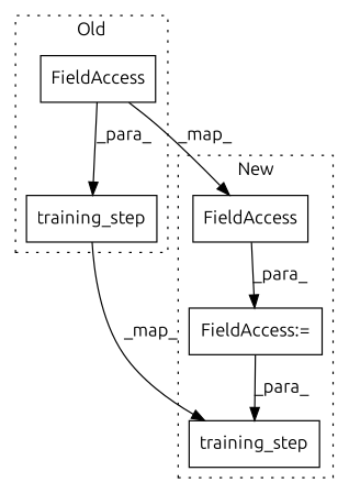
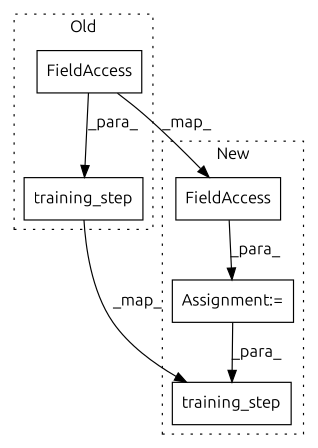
  digraph {
    fontname=Ubuntu
    node [a=32 l="14,1" shape=box fontname=Ubuntu]
    edge [fontname=Ubuntu]
    n1 [label=training_step s="5009,5047"]
    n2 [a=22 l=19 label=FieldAccess s=5028]
    n3 [label=training_step s="5055,5079"]
-   n4 [a=7 l=1 label="FieldAccess:=" s=4698]
+   n4 [a=7 l=1 label="Assignment:=" s=4698]
    n5 [a=22 l=19 label=FieldAccess s=4699]
    subgraph cluster_1 {
      label=Old
      style=dotted
      n1
      n2
    }
    subgraph cluster_2 {
      label=New
      style=dotted
      n3
      n4
      n5
    }
    n1 -> n3 [label=_map_]
    n2 -> n1 [label=_para_]
    n2 -> n5 [label=_map_]
    n4 -> n3 [label=_para_]
    n5 -> n4 [label=_para_]
  }
